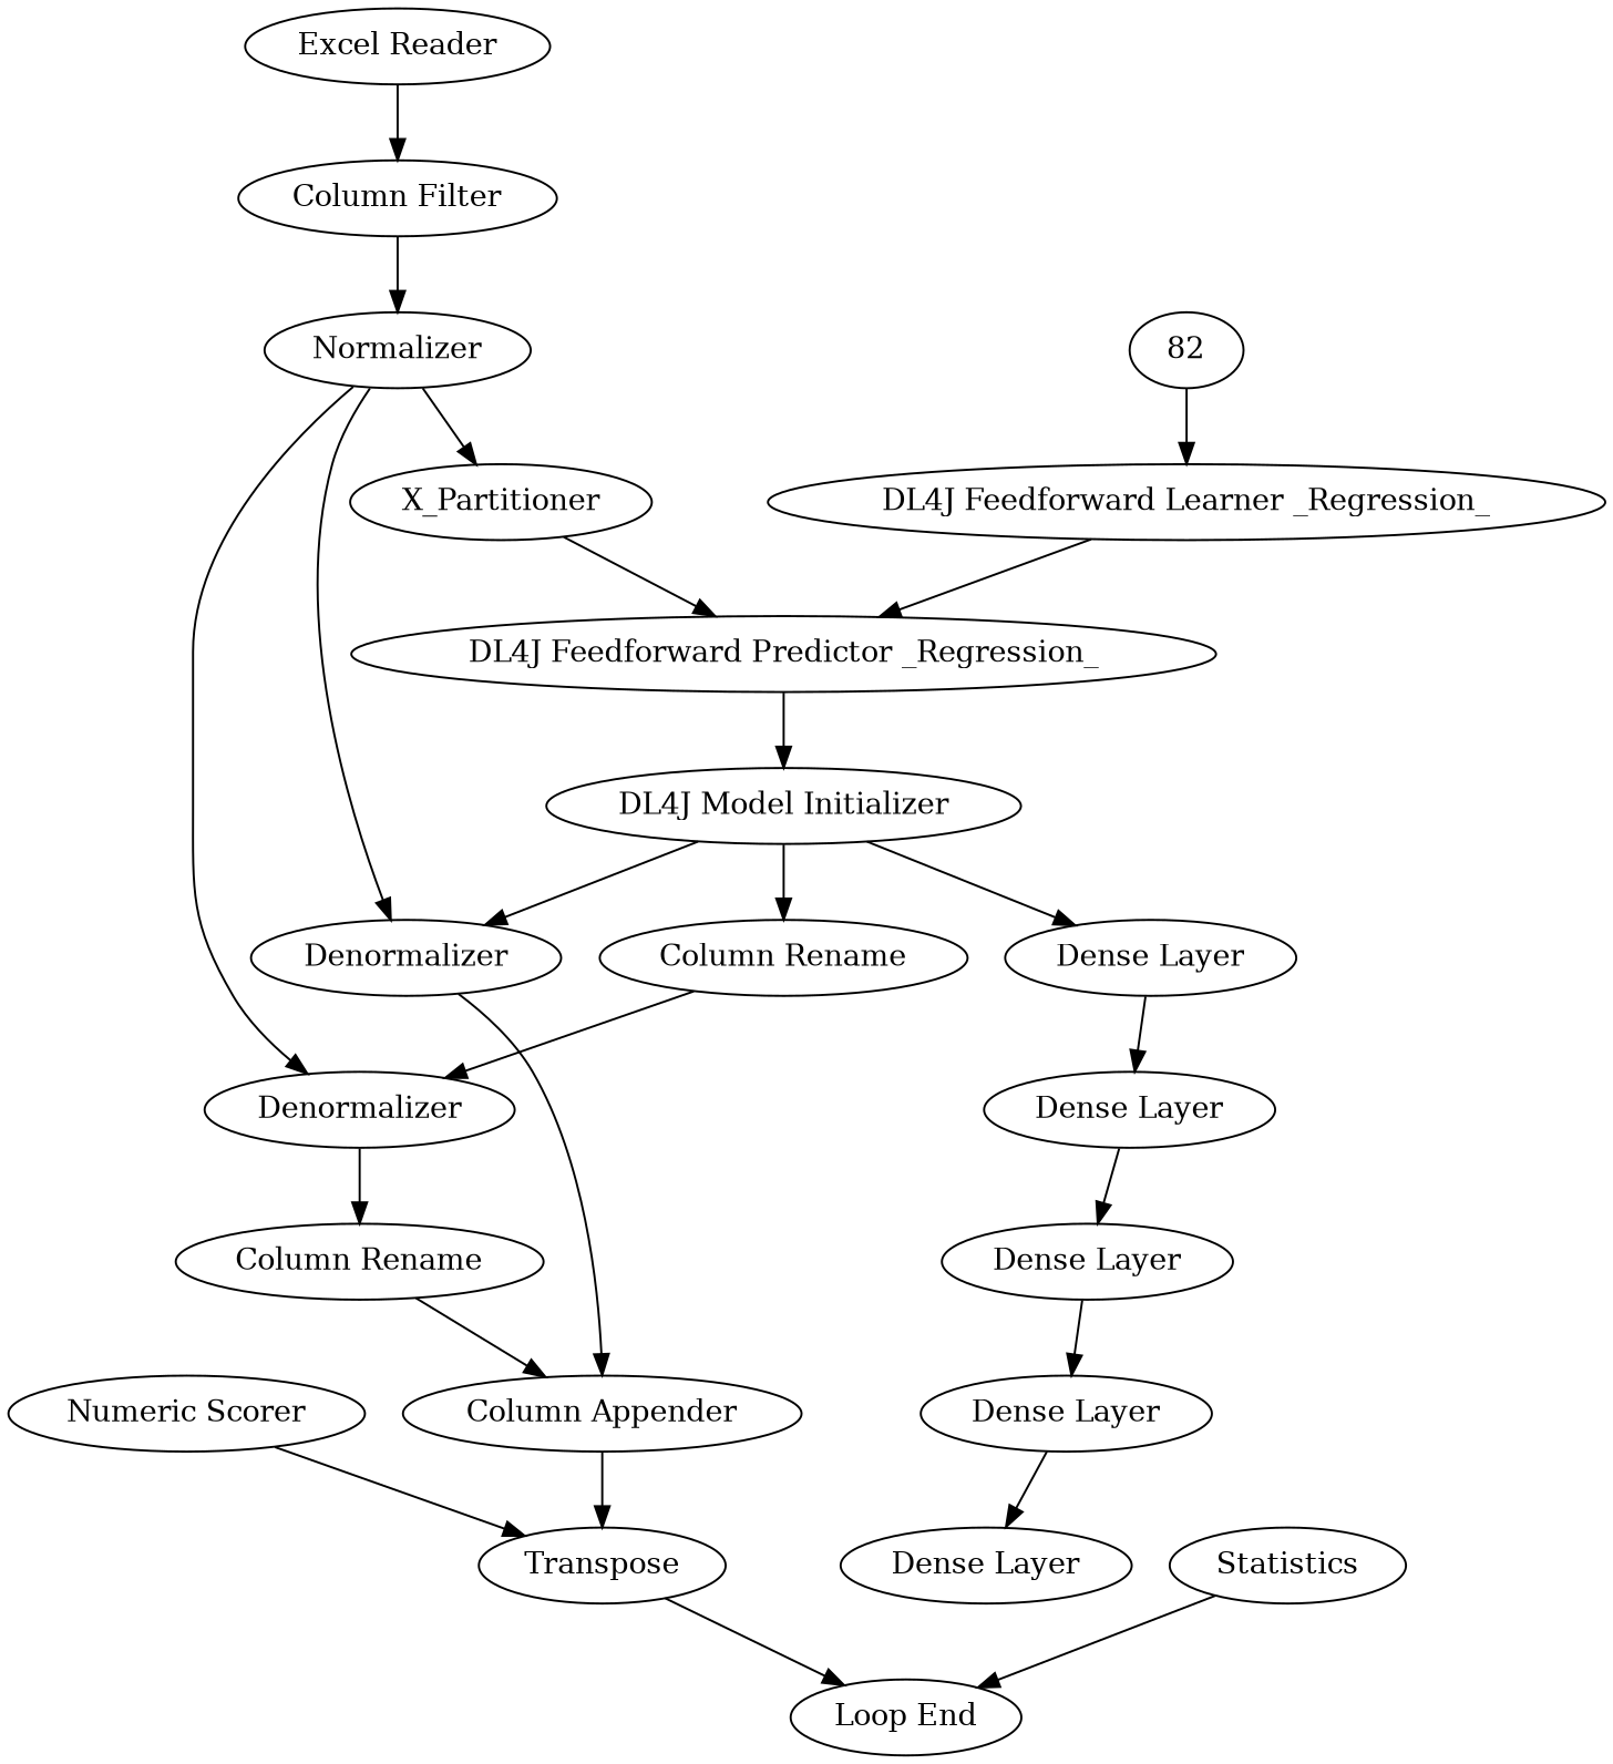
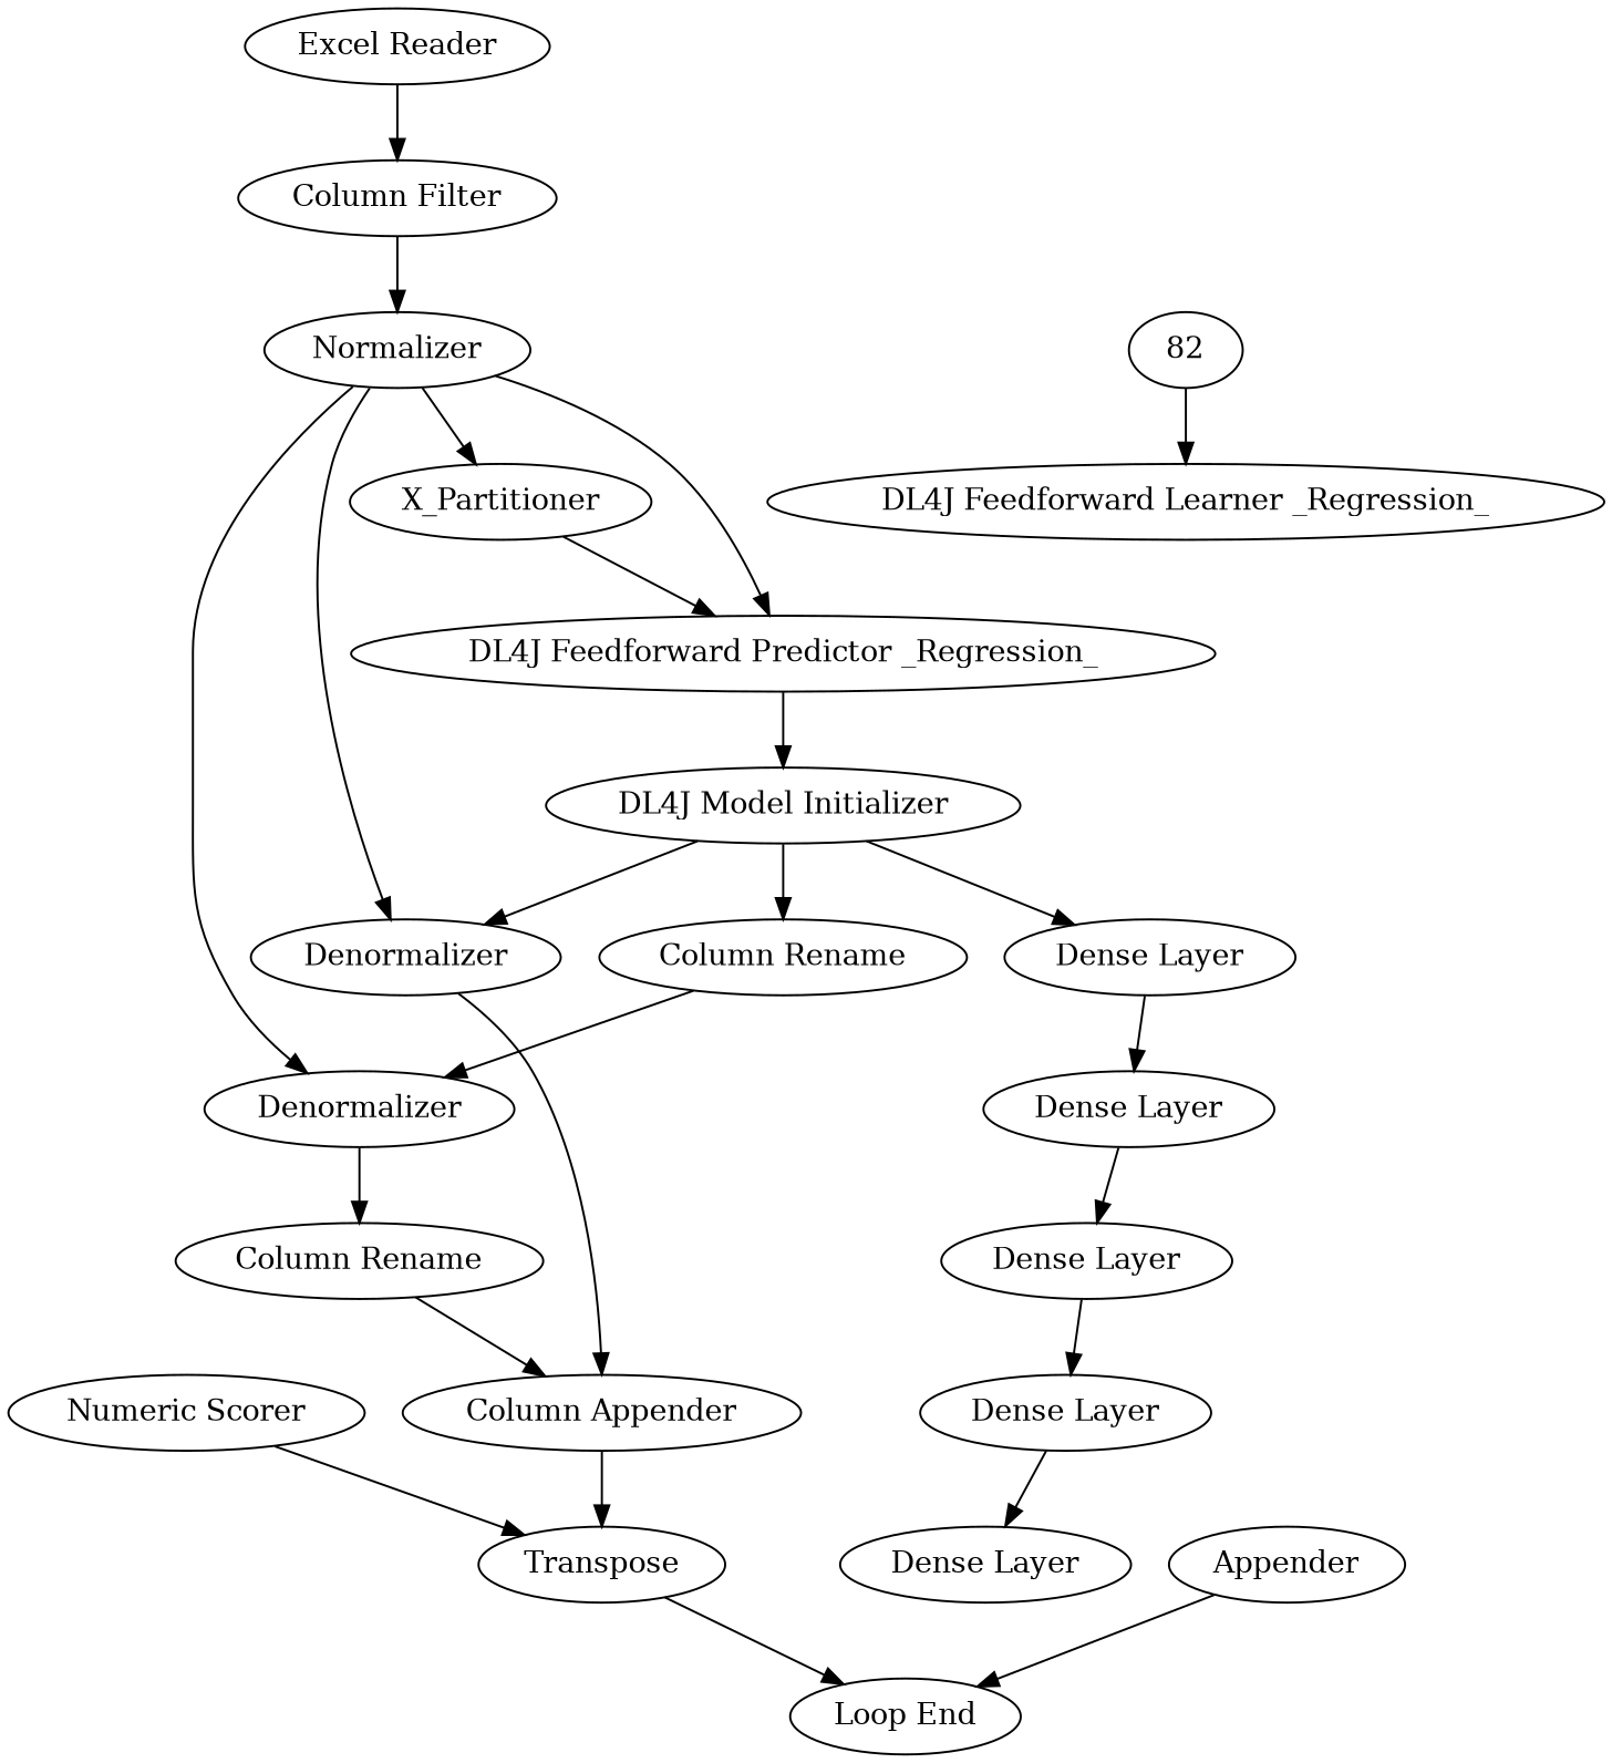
  digraph {
    rankdir=TB
    n1 [label="Column Filter"]
    n2 [label=Normalizer]
    n3 [label=Denormalizer]
    n4 [label=Denormalizer]
    n5 [label=X_Partitioner]
    n6 [label="Column Appender"]
    n7 [label="Column Rename"]
    n8 [label="DL4J Feedforward Predictor _Regression_"]
    n9 [label="DL4J Model Initializer"]
    n10 [label="Column Rename"]
    n11 [label="Dense Layer"]
    n12 [label="Dense Layer"]
    n13 [label=Transpose]
    n14 [label="Numeric Scorer"]
    n15 [label="Loop End"]
    n16 [label="Excel Reader"]
-   n17 [label=Statistics]
+   n17 [label=Appender]
    n18 [label="DL4J Feedforward Learner _Regression_"]
    n19 [label="Dense Layer"]
    n20 [label="Dense Layer"]
    n21 [label="Dense Layer"]
    82
    n1 -> n2
    n2 -> n3
    n2 -> n4
    n2 -> n5
    n3 -> n6
    n4 -> n7
    n5 -> n8
    n6 -> n13
    n7 -> n6
    n8 -> n9
    n9 -> n3
    n9 -> n10
    n9 -> n11
    n10 -> n4
    n11 -> n12
    n12 -> n19
    n13 -> n15
    n14 -> n13
    n16 -> n1
    n17 -> n15
-   n18 -> n8
+   n2 -> n8
    n19 -> n20
    n20 -> n21
    82 -> n18
  }
